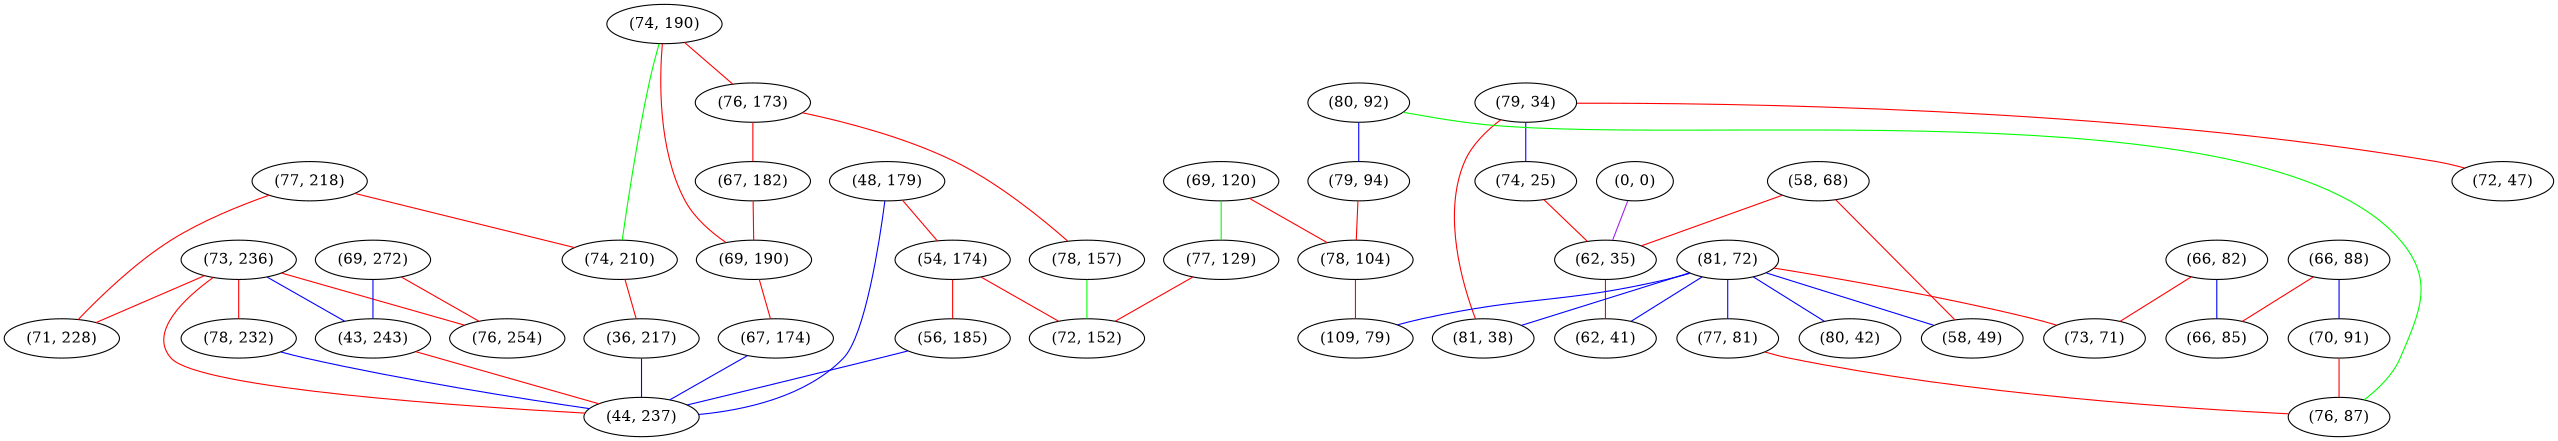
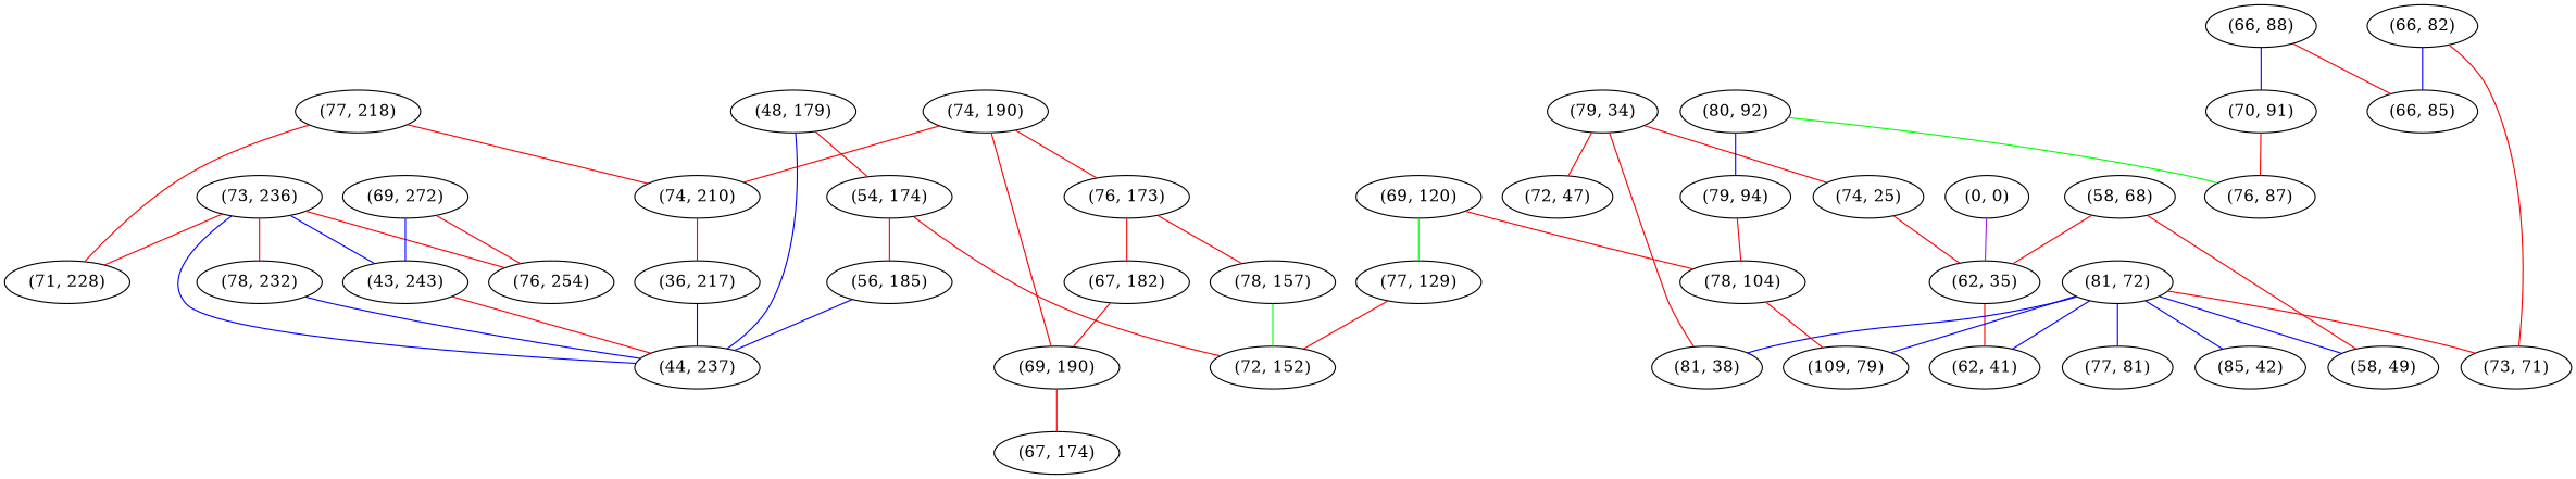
  graph {
    fontname="DejaVu Serif"
    node [fontname="DejaVu Serif"]
    edge [color=red fontname="DejaVu Serif" weight=1]
    "(73, 236)"
    "(71, 228)"
    "(78, 232)"
    "(43, 243)"
    "(44, 237)"
    "(76, 254)"
    "(74, 190)"
    "(76, 173)"
    "(74, 210)"
    "(69, 190)"
    "(78, 157)"
    "(67, 182)"
    n13 [label="(36, 217)"]
    n14 [label="(67, 174)"]
    "(79, 34)"
    "(74, 25)"
    "(72, 47)"
    "(81, 38)"
    "(62, 35)"
    "(66, 82)"
    "(73, 71)"
    "(66, 85)"
    "(72, 152)"
    "(77, 218)"
    "(81, 72)"
    "(77, 81)"
-   "(80, 42)"
+   "(80, 42)" [label="(85, 42)"]
    "(62, 41)"
    "(109, 79)"
    "(58, 49)"
    "(76, 87)"
    "(80, 92)"
    "(79, 94)"
    "(78, 104)"
    "(48, 179)"
    "(54, 174)"
    "(56, 185)"
    n38 [label="(58, 68)"]
    "(69, 272)"
    "(69, 120)"
    "(77, 129)"
    "(0, 0)"
    "(66, 88)"
    "(70, 91)"
    "(73, 236)" -- "(71, 228)"
    "(73, 236)" -- "(78, 232)"
    "(73, 236)" -- "(43, 243)" [color=blue weight=3]
-   "(73, 236)" -- "(44, 237)" [weight=3]
+   "(73, 236)" -- "(44, 237)" [color=blue weight=3]
    "(73, 236)" -- "(76, 254)"
    "(78, 232)" -- "(44, 237)" [color=blue weight=3]
    "(43, 243)" -- "(44, 237)"
    "(74, 190)" -- "(76, 173)"
-   "(74, 190)" -- "(74, 210)" [color=green]
+   "(74, 190)" -- "(74, 210)"
    "(74, 190)" -- "(69, 190)"
    "(76, 173)" -- "(78, 157)"
    "(76, 173)" -- "(67, 182)"
    "(74, 210)" -- n13
    "(69, 190)" -- n14
    "(78, 157)" -- "(72, 152)" [color=green weight=2]
    "(67, 182)" -- "(69, 190)"
    n13 -- "(44, 237)" [color=blue weight=3]
-   n14 -- "(44, 237)" [color=blue weight=3]
-   "(79, 34)" -- "(74, 25)" [color=blue]
+   "(79, 34)" -- "(74, 25)"
    "(79, 34)" -- "(72, 47)"
    "(79, 34)" -- "(81, 38)"
    "(74, 25)" -- "(62, 35)"
    "(62, 35)" -- "(62, 41)"
    "(66, 82)" -- "(73, 71)"
    "(66, 82)" -- "(66, 85)" [color=blue weight=3]
    "(77, 218)" -- "(71, 228)"
    "(77, 218)" -- "(74, 210)"
    "(81, 72)" -- "(81, 38)" [color=blue weight=3]
    "(81, 72)" -- "(73, 71)"
    "(81, 72)" -- "(77, 81)" [color=blue weight=3]
    "(81, 72)" -- "(80, 42)" [color=blue weight=3]
    "(81, 72)" -- "(62, 41)" [color=blue weight=3]
    "(81, 72)" -- "(109, 79)" [color=blue weight=3]
    "(81, 72)" -- "(58, 49)" [color=blue weight=3]
-   "(77, 81)" -- "(76, 87)"
    "(80, 92)" -- "(76, 87)" [color=green]
    "(80, 92)" -- "(79, 94)" [color=blue weight=3]
    "(79, 94)" -- "(78, 104)"
    "(78, 104)" -- "(109, 79)"
    "(48, 179)" -- "(44, 237)" [color=blue weight=3]
    "(48, 179)" -- "(54, 174)"
    "(54, 174)" -- "(72, 152)"
    "(54, 174)" -- "(56, 185)"
    "(56, 185)" -- "(44, 237)" [color=blue weight=3]
    n38 -- "(62, 35)"
    n38 -- "(58, 49)"
    "(69, 272)" -- "(43, 243)" [color=blue weight=3]
    "(69, 272)" -- "(76, 254)"
    "(69, 120)" -- "(78, 104)"
    "(69, 120)" -- "(77, 129)" [color=green weight=2]
    "(77, 129)" -- "(72, 152)"
    "(0, 0)" -- "(62, 35)" [color=purple weight=4]
    "(66, 88)" -- "(66, 85)"
    "(66, 88)" -- "(70, 91)" [color=blue weight=3]
    "(70, 91)" -- "(76, 87)"
  }
